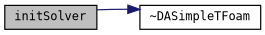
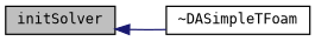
  digraph {
    rankdir=LR
    fontname="DejaVu Sans Mono"
    node [color=black fontname="DejaVu Sans Mono" fontsize=10 shape=record]
    n1 [fillcolor=grey75 fontcolor=black height=0.2 label=initSolver style=filled width=0.4]
    n2 [height=0.2 label="~DASimpleTFoam" width=0.4]
-   n2 -> n1 [color=midnightblue dir=back fontname="DejaVu Sans Mono" fontsize=10 labelfontname=Helvetica labelfontsize=10 style=solid]
+   n1 -> n2 [color=midnightblue dir=back fontname="DejaVu Sans Mono" fontsize=10 labelfontname=Helvetica labelfontsize=10 style=solid]
  }
